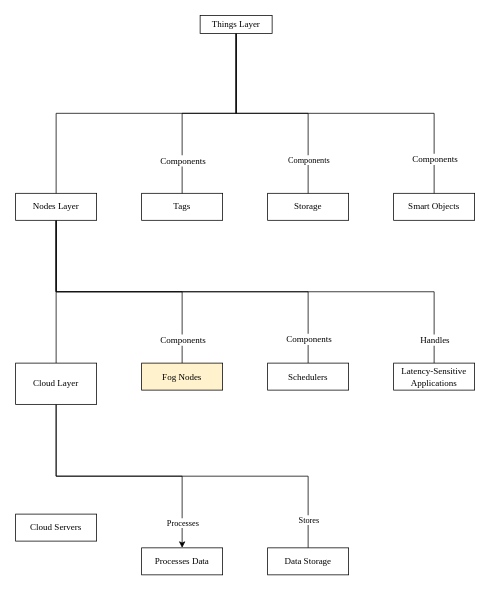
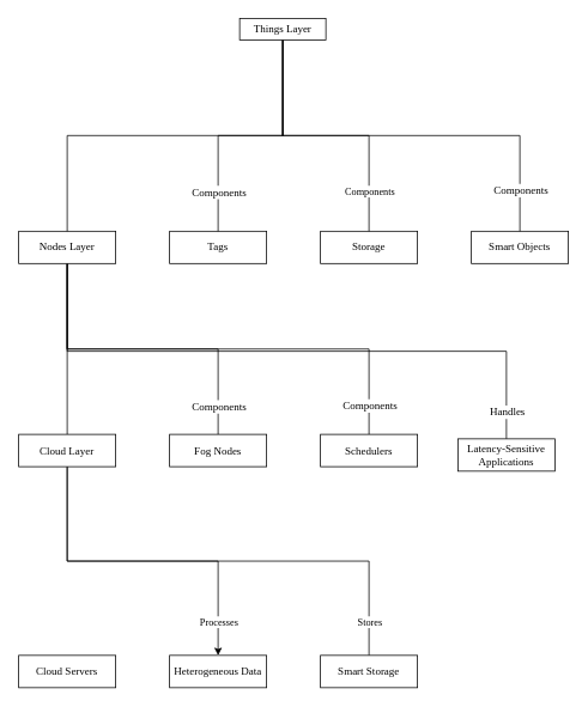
  <mxCell id="0" />
  <mxCell id="1" parent="0" />
  <mxCell id="2" style="edgeStyle=orthogonalEdgeStyle;rounded=0;orthogonalLoop=1;jettySize=auto;html=1;exitX=0.5;exitY=1;exitDx=0;exitDy=0;entryX=0.5;entryY=0;entryDx=0;entryDy=0;fontFamily=Times New Roman;endArrow=none;endFill=0;" edge="1" parent="1" source="9" target="28"><mxGeometry relative="1" as="geometry" /></mxCell>
  <mxCell id="3" value="&lt;div style=&quot;font-size: 12px;&quot;&gt;&lt;font&gt;Handles&lt;/font&gt;&lt;/div&gt;" style="edgeLabel;html=1;align=center;verticalAlign=middle;resizable=0;points=[];fontFamily=Times New Roman;" vertex="1" connectable="0" parent="2"><mxGeometry x="0.919" y="-2" relative="1" as="geometry"><mxPoint x="2" y="-3" as="offset" /></mxGeometry></mxCell>
  <mxCell id="4" style="edgeStyle=orthogonalEdgeStyle;rounded=0;orthogonalLoop=1;jettySize=auto;html=1;exitX=0.5;exitY=1;exitDx=0;exitDy=0;entryX=0.5;entryY=0;entryDx=0;entryDy=0;fontFamily=Times New Roman;endArrow=none;endFill=0;" edge="1" parent="1" source="9" target="27"><mxGeometry relative="1" as="geometry" /></mxCell>
  <mxCell id="5" value="&lt;div style=&quot;font-size: 12px;&quot;&gt;&lt;font&gt;Components&lt;/font&gt;&lt;/div&gt;" style="edgeLabel;html=1;align=center;verticalAlign=middle;resizable=0;points=[];fontFamily=Times New Roman;" vertex="1" connectable="0" parent="4"><mxGeometry x="0.885" y="1" relative="1" as="geometry"><mxPoint x="-1" y="-2" as="offset" /></mxGeometry></mxCell>
  <mxCell id="6" style="edgeStyle=orthogonalEdgeStyle;rounded=0;orthogonalLoop=1;jettySize=auto;html=1;exitX=0.5;exitY=1;exitDx=0;exitDy=0;fontFamily=Times New Roman;endArrow=none;endFill=0;" edge="1" parent="1" source="9" target="26"><mxGeometry relative="1" as="geometry" /></mxCell>
  <mxCell id="7" value="&lt;div style=&quot;font-size: 12px;&quot;&gt;&lt;font&gt;Components&lt;/font&gt;&lt;/div&gt;" style="edgeLabel;html=1;align=center;verticalAlign=middle;resizable=0;points=[];fontFamily=Times New Roman;" vertex="1" connectable="0" parent="6"><mxGeometry x="0.813" relative="1" as="geometry"><mxPoint y="2" as="offset" /></mxGeometry></mxCell>
  <mxCell id="8" style="edgeStyle=orthogonalEdgeStyle;rounded=0;orthogonalLoop=1;jettySize=auto;html=1;exitX=0.5;exitY=1;exitDx=0;exitDy=0;entryX=0.5;entryY=0;entryDx=0;entryDy=0;fontFamily=Times New Roman;endArrow=none;endFill=0;" edge="1" parent="1" source="9" target="25"><mxGeometry relative="1" as="geometry" /></mxCell>
  <mxCell id="9" value="&lt;font&gt;Nodes Layer&lt;/font&gt;" style="rounded=0;whiteSpace=wrap;html=1;fontFamily=Times New Roman;" parent="1" vertex="1"><mxGeometry x="20" y="257.24" width="108" height="36" as="geometry" /></mxCell>
  <mxCell id="10" value="&lt;div&gt;&lt;font&gt;Tags&lt;/font&gt;&lt;/div&gt;" style="rounded=0;whiteSpace=wrap;html=1;fontFamily=Times New Roman;" parent="1" vertex="1"><mxGeometry x="188" y="257.24" width="108" height="36" as="geometry" /></mxCell>
  <mxCell id="11" value="&lt;div&gt;&lt;font&gt;Storage&lt;/font&gt;&lt;/div&gt;" style="rounded=0;whiteSpace=wrap;html=1;fontFamily=Times New Roman;" parent="1" vertex="1"><mxGeometry x="356" y="257.24" width="108" height="36" as="geometry" /></mxCell>
  <mxCell id="12" value="&lt;div&gt;&lt;font&gt;Smart Objects&lt;/font&gt;&lt;/div&gt;" style="rounded=0;whiteSpace=wrap;html=1;fontFamily=Times New Roman;" parent="1" vertex="1"><mxGeometry x="524" y="257.24" width="108" height="36" as="geometry" /></mxCell>
  <mxCell id="13" style="edgeStyle=orthogonalEdgeStyle;rounded=0;orthogonalLoop=1;jettySize=auto;html=1;exitX=0.5;exitY=1;exitDx=0;exitDy=0;endArrow=none;endFill=0;fontFamily=Times New Roman;" parent="1" source="20" target="9" edge="1"><mxGeometry relative="1" as="geometry" /></mxCell>
  <mxCell id="14" style="edgeStyle=orthogonalEdgeStyle;rounded=0;orthogonalLoop=1;jettySize=auto;html=1;exitX=0.5;exitY=1;exitDx=0;exitDy=0;endArrow=none;endFill=0;fontFamily=Times New Roman;" parent="1" source="20" target="10" edge="1"><mxGeometry relative="1" as="geometry" /></mxCell>
  <mxCell id="15" value="&lt;div style=&quot;font-size: 12px;&quot;&gt;&lt;font style=&quot;font-size: 12px;&quot;&gt;Components&lt;/font&gt;&lt;/div&gt;" style="edgeLabel;html=1;align=center;verticalAlign=middle;resizable=0;points=[];fontFamily=Times New Roman;" vertex="1" connectable="0" parent="14"><mxGeometry x="0.806" y="1" relative="1" as="geometry"><mxPoint x="-1" y="-17" as="offset" /></mxGeometry></mxCell>
  <mxCell id="16" style="edgeStyle=orthogonalEdgeStyle;rounded=0;orthogonalLoop=1;jettySize=auto;html=1;exitX=0.5;exitY=1;exitDx=0;exitDy=0;endArrow=none;endFill=0;fontFamily=Times New Roman;" parent="1" source="20" target="11" edge="1"><mxGeometry relative="1" as="geometry" /></mxCell>
  <mxCell id="17" value="&lt;div&gt;&lt;font&gt;Components&lt;/font&gt;&lt;/div&gt;" style="edgeLabel;html=1;align=center;verticalAlign=middle;resizable=0;points=[];fontFamily=Times New Roman;" vertex="1" connectable="0" parent="16"><mxGeometry x="0.819" y="-1" relative="1" as="geometry"><mxPoint x="1" y="-17" as="offset" /></mxGeometry></mxCell>
  <mxCell id="18" style="edgeStyle=orthogonalEdgeStyle;rounded=0;orthogonalLoop=1;jettySize=auto;html=1;exitX=0.5;exitY=1;exitDx=0;exitDy=0;endArrow=none;endFill=0;fontFamily=Times New Roman;" parent="1" source="20" target="12" edge="1"><mxGeometry relative="1" as="geometry" /></mxCell>
  <mxCell id="19" value="&lt;div style=&quot;font-size: 12px;&quot;&gt;&lt;font&gt;Components&lt;/font&gt;&lt;/div&gt;" style="edgeLabel;html=1;align=center;verticalAlign=middle;resizable=0;points=[];fontFamily=Times New Roman;" vertex="1" connectable="0" parent="18"><mxGeometry x="0.925" y="1" relative="1" as="geometry"><mxPoint x="-1" y="-27" as="offset" /></mxGeometry></mxCell>
  <mxCell id="20" value="&lt;div&gt;&lt;font&gt;Things Layer&lt;/font&gt;&lt;/div&gt;" style="rounded=0;whiteSpace=wrap;html=1;fontFamily=Times New Roman;" parent="1" vertex="1"><mxGeometry x="266" y="20" width="96" height="24" as="geometry" /></mxCell>
  <mxCell id="21" style="edgeStyle=orthogonalEdgeStyle;rounded=0;orthogonalLoop=1;jettySize=auto;html=1;exitX=0.5;exitY=1;exitDx=0;exitDy=0;fontFamily=Times New Roman;endArrow=none;endFill=0;" edge="1" parent="1" source="25" target="31"><mxGeometry relative="1" as="geometry" /></mxCell>
  <mxCell id="22" value="&lt;div&gt;Stores&lt;/div&gt;" style="edgeLabel;html=1;align=center;verticalAlign=middle;resizable=0;points=[];fontFamily=Times New Roman;" vertex="1" connectable="0" parent="21"><mxGeometry x="0.913" relative="1" as="geometry"><mxPoint y="-14" as="offset" /></mxGeometry></mxCell>
  <mxCell id="23" style="edgeStyle=orthogonalEdgeStyle;rounded=0;orthogonalLoop=1;jettySize=auto;html=1;exitX=0.5;exitY=1;exitDx=0;exitDy=0;" edge="1" parent="1" source="25" target="30"><mxGeometry relative="1" as="geometry" /></mxCell>
  <mxCell id="24" value="&lt;font face=&quot;Times New Roman&quot;&gt;Processes&lt;/font&gt;" style="edgeLabel;html=1;align=center;verticalAlign=middle;resizable=0;points=[];" vertex="1" connectable="0" parent="23"><mxGeometry x="0.595" y="-1" relative="1" as="geometry"><mxPoint x="1" y="39" as="offset" /></mxGeometry></mxCell>
- <mxCell id="25" value="&lt;div&gt;&lt;font&gt;Cloud Layer&lt;/font&gt;&lt;/div&gt;" style="rounded=0;whiteSpace=wrap;html=1;fontFamily=Times New Roman;" vertex="1" parent="1"><mxGeometry x="20" y="483.65" width="108" height="55" as="geometry" /></mxCell>
- <mxCell id="26" value="&lt;div&gt;&lt;font&gt;Fog Nodes&lt;/font&gt;&lt;/div&gt;" style="rounded=0;whiteSpace=wrap;html=1;fontFamily=Times New Roman;fillColor=#fff2cc;" vertex="1" parent="1"><mxGeometry x="188" y="483.65" width="108" height="36" as="geometry" /></mxCell>
+ <mxCell id="25" value="&lt;div&gt;&lt;font&gt;Cloud Layer&lt;/font&gt;&lt;/div&gt;" style="rounded=0;whiteSpace=wrap;html=1;fontFamily=Times New Roman;" vertex="1" parent="1"><mxGeometry x="20" y="483.65" width="108" height="36" as="geometry" /></mxCell>
+ <mxCell id="26" value="&lt;div&gt;&lt;font&gt;Fog Nodes&lt;/font&gt;&lt;/div&gt;" style="rounded=0;whiteSpace=wrap;html=1;fontFamily=Times New Roman;" vertex="1" parent="1"><mxGeometry x="188" y="483.65" width="108" height="36" as="geometry" /></mxCell>
  <mxCell id="27" value="&lt;div&gt;&lt;font&gt;Schedulers&lt;/font&gt;&lt;/div&gt;" style="rounded=0;whiteSpace=wrap;html=1;fontFamily=Times New Roman;" vertex="1" parent="1"><mxGeometry x="356" y="483.65" width="108" height="36" as="geometry" /></mxCell>
- <mxCell id="28" value="&lt;div&gt;&lt;font&gt;Latency-Sensitive Applications&lt;/font&gt;&lt;/div&gt;" style="rounded=0;whiteSpace=wrap;html=1;fontFamily=Times New Roman;" vertex="1" parent="1"><mxGeometry x="524" y="483.65" width="108" height="36" as="geometry" /></mxCell>
- <mxCell id="29" value="&lt;div&gt;&lt;font&gt;Cloud Servers&lt;/font&gt;&lt;/div&gt;" style="rounded=0;whiteSpace=wrap;html=1;fontFamily=Times New Roman;" vertex="1" parent="1"><mxGeometry x="20" y="684.97" width="108" height="36" as="geometry" /></mxCell>
- <mxCell id="30" value="&lt;div&gt;&lt;font&gt;Processes Data&lt;/font&gt;&lt;/div&gt;" style="rounded=0;whiteSpace=wrap;html=1;fontFamily=Times New Roman;" vertex="1" parent="1"><mxGeometry x="188" y="729.97" width="108" height="36" as="geometry" /></mxCell>
- <mxCell id="31" value="&lt;font&gt;Data Storage&lt;/font&gt;" style="rounded=0;whiteSpace=wrap;html=1;fontFamily=Times New Roman;" vertex="1" parent="1"><mxGeometry x="356" y="729.97" width="108" height="36" as="geometry" /></mxCell>
+ <mxCell id="28" value="&lt;div&gt;&lt;font&gt;Latency-Sensitive Applications&lt;/font&gt;&lt;/div&gt;" style="rounded=0;whiteSpace=wrap;html=1;fontFamily=Times New Roman;" vertex="1" parent="1"><mxGeometry x="509" y="488.65" width="108" height="36" as="geometry" /></mxCell>
+ <mxCell id="29" value="&lt;div&gt;&lt;font&gt;Cloud Servers&lt;/font&gt;&lt;/div&gt;" style="rounded=0;whiteSpace=wrap;html=1;fontFamily=Times New Roman;" vertex="1" parent="1"><mxGeometry x="20" y="729.97" width="108" height="36" as="geometry" /></mxCell>
+ <mxCell id="30" value="&lt;div&gt;&lt;font&gt;Heterogeneous Data&lt;/font&gt;&lt;/div&gt;" style="rounded=0;whiteSpace=wrap;html=1;fontFamily=Times New Roman;" vertex="1" parent="1"><mxGeometry x="188" y="729.97" width="108" height="36" as="geometry" /></mxCell>
+ <mxCell id="31" value="&lt;font&gt;Smart Storage&lt;/font&gt;" style="rounded=0;whiteSpace=wrap;html=1;fontFamily=Times New Roman;" vertex="1" parent="1"><mxGeometry x="356" y="729.97" width="108" height="36" as="geometry" /></mxCell>
